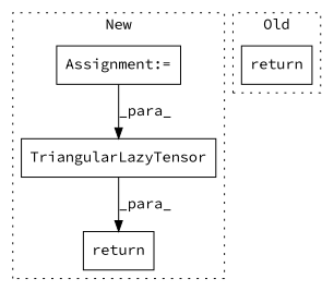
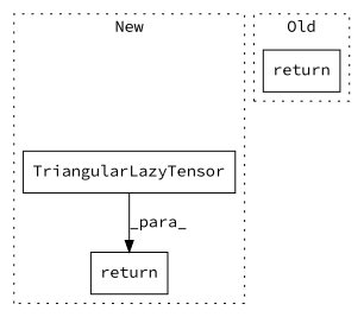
  digraph {
    fontname="Source Code Pro"
    node [a=41 l=7 shape=box fontname="Source Code Pro"]
    edge [fontname="Source Code Pro"]
    n1 [a=32 l="21,1" label=TriangularLazyTensor s="3235,3280"]
    n2 [label=return s=3228]
-   n3 [a=7 l=1 label="Assignment:=" s=3149]
    n4 [label=return s=1798]
    subgraph cluster_1 {
      label=New
      style=dotted
      n1
      n2
-     n3
    }
    subgraph cluster_2 {
      label=Old
      style=dotted
      n4
    }
    n1 -> n2 [label=_para_]
-   n3 -> n1 [label=_para_]
  }
